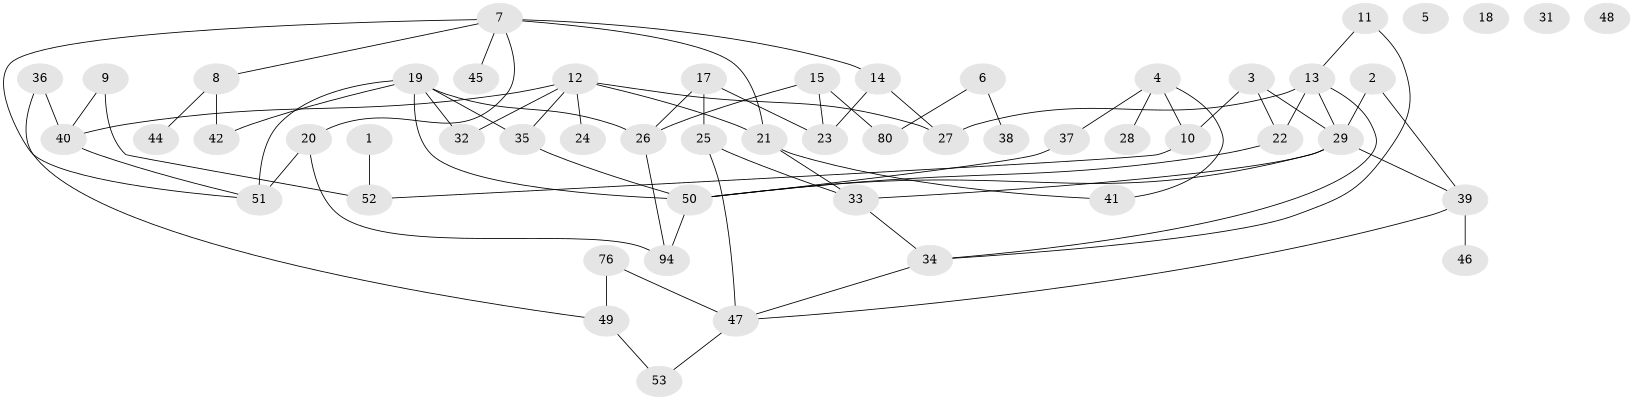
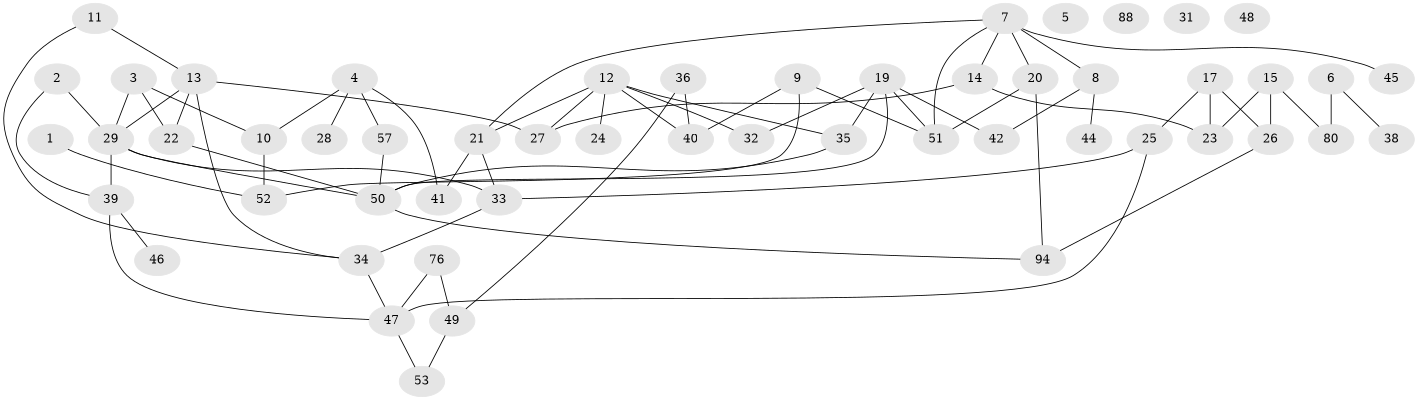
  graph {
    node [color=gray90 style=filled]
    1
    52
    2
    29
    39
    50
    33
    47
    46
    3
    10
    22
    12
    21
    40
    24
    27
    32
    35
    4
    28
-   37
+   37 [label=57]
    41
    5
    n25 [label=80]
    6
    38
    7
    8
    14
    45
    51
    20
    42
    44
    23
    n37 [label=94]
    9
    11
    13
    34
    15
    26
    n44 [label=76]
    49
    53
    17
    25
-   18
+   18 [label=88]
    19
    31
    36
    48
    1 -- 52
    2 -- 29
    2 -- 39
    29 -- 39
    29 -- 50
    29 -- 33
    39 -- 47
    39 -- 46
    50 -- n37
    33 -- 34
    47 -- 53
    3 -- 29
    3 -- 10
    3 -- 22
    10 -- 52
    22 -- 50
    12 -- 21
    12 -- 40
    12 -- 24
    12 -- 27
    12 -- 32
    12 -- 35
    21 -- 33
    21 -- 41
    35 -- 50
    4 -- 10
    4 -- 28
    4 -- 37
    4 -- 41
    37 -- 50
    6 -- n25
    6 -- 38
    7 -- 21
    7 -- 8
    7 -- 14
    7 -- 45
    7 -- 51
    7 -- 20
    8 -- 42
    8 -- 44
    14 -- 27
    14 -- 23
    20 -- 51
    20 -- n37
    9 -- 52
    9 -- 40
-   40 -- 51
+   9 -- 51
    11 -- 13
    11 -- 34
    13 -- 29
    13 -- 22
    13 -- 27
    13 -- 34
    34 -- 47
    15 -- n25
    15 -- 23
    15 -- 26
    26 -- n37
    n44 -- 47
    n44 -- 49
    49 -- 53
    17 -- 23
    17 -- 26
    17 -- 25
    25 -- 33
    25 -- 47
    19 -- 50
    19 -- 32
    19 -- 35
    19 -- 51
    19 -- 42
-   19 -- 26
    36 -- 40
    36 -- 49
  }
